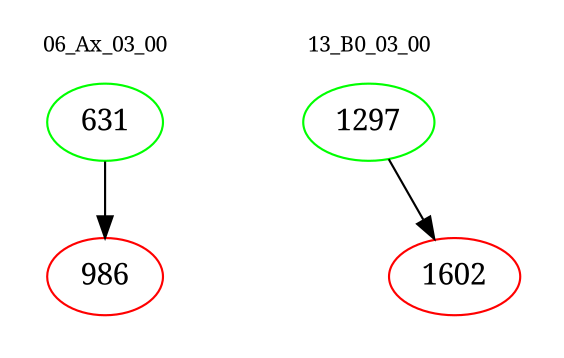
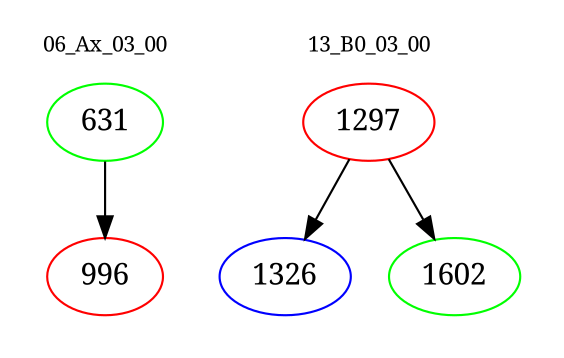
  digraph {
    fontname="Noto Serif"
    node [color=green fontname="Noto Serif"]
    edge [color=black fontname="Noto Serif"]
    n1 [label=631]
-   n2 [color=red label=986]
-   n3 [label=1297]
-   n5 [color=red label=1602]
+   n2 [color=red label=996]
+   n3 [color=red label=1297]
+   n4 [color=blue label=1326]
+   n5 [label=1602]
    subgraph cluster_1 {
      color=white
      fontsize=10
      label="06_Ax_03_00"
      n1
      n2
    }
    subgraph cluster_2 {
      color=white
      fontsize=10
      label="13_B0_03_00"
      n3
+     n4
      n5
    }
    n1 -> n2
+   n3 -> n4
    n3 -> n5
  }
